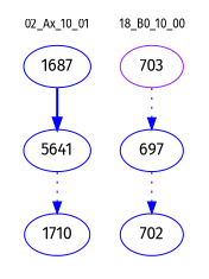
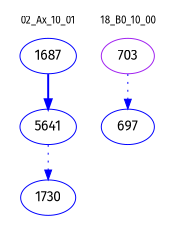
  digraph {
    fontname="Fira Sans"
    node [color=blue fontname="Fira Sans"]
    edge [color=blue fontname="Fira Sans" style=dotted]
    n1 [label=1687]
    n2 [label=5641]
-   n3 [label=1710]
+   n3 [label=1730]
    n4 [color=purple label=703]
    n5 [label=697]
-   n6 [label=702]
    subgraph cluster_1 {
      color=white
      fontsize=10
      label="02_Ax_10_01"
      n1
      n2
      n3
    }
    subgraph cluster_2 {
      color=white
      fontsize=10
      label="18_B0_10_00"
      n4
      n5
-     n6
    }
    n1 -> n2 [style=bold]
    n2 -> n3
    n4 -> n5
-   n5 -> n6
  }
